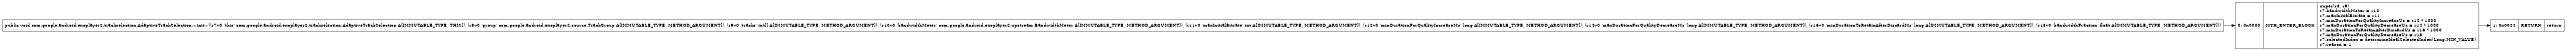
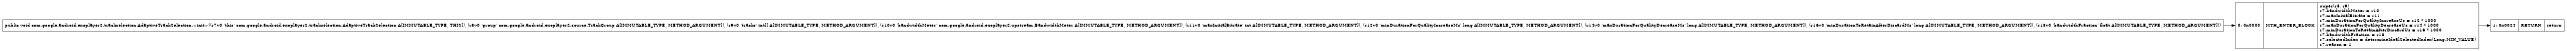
  digraph {
    rankdir=LR
    node [shape=record]
-   n1 [label="{0\:\ 0x0000|MTH_ENTER_BLOCK\l|super(r8, r9)\lr7.bandwidthMeter = r10\lr7.maxInitialBitrate = r11\lr7.minDurationForQualityIncreaseUs = r12 * 1000\lr7.maxDurationForQualityDecreaseUs = r14 * 1000\lr7.minDurationToRetainAfterDiscardUs = r16 * 1000\lr7.maxDurationForQualityDecreaseUs = r18\lr7.selectedIndex = determineIdealSelectedIndex(Long.MIN_VALUE)\lr7.reason = 1\l}"]
+   n1 [label="{0\:\ 0x0000|MTH_ENTER_BLOCK\l|super(r8, r9)\lr7.bandwidthMeter = r10\lr7.maxInitialBitrate = r11\lr7.minDurationForQualityIncreaseUs = r12 * 1000\lr7.maxDurationForQualityDecreaseUs = r14 * 1000\lr7.minDurationToRetainAfterDiscardUs = r16 * 1000\lr7.bandwidthFraction = r18\lr7.selectedIndex = determineIdealSelectedIndex(Long.MIN_VALUE)\lr7.reason = 1\l}"]
    n2 [label="{1\:\ 0x0024|RETURN\l|return\l}"]
    n3 [label="{public void com.google.android.exoplayer2.trackselection.AdaptiveTrackSelection.\<init\>((r7v0 'this' com.google.android.exoplayer2.trackselection.AdaptiveTrackSelection A[IMMUTABLE_TYPE, THIS]), (r8v0 'group' com.google.android.exoplayer2.source.TrackGroup A[IMMUTABLE_TYPE, METHOD_ARGUMENT]), (r9v0 'tracks' int[] A[IMMUTABLE_TYPE, METHOD_ARGUMENT]), (r10v0 'bandwidthMeter' com.google.android.exoplayer2.upstream.BandwidthMeter A[IMMUTABLE_TYPE, METHOD_ARGUMENT]), (r11v0 'maxInitialBitrate' int A[IMMUTABLE_TYPE, METHOD_ARGUMENT]), (r12v0 'minDurationForQualityIncreaseMs' long A[IMMUTABLE_TYPE, METHOD_ARGUMENT]), (r14v0 'maxDurationForQualityDecreaseMs' long A[IMMUTABLE_TYPE, METHOD_ARGUMENT]), (r16v0 'minDurationToRetainAfterDiscardMs' long A[IMMUTABLE_TYPE, METHOD_ARGUMENT]), (r18v0 'bandwidthFraction' float A[IMMUTABLE_TYPE, METHOD_ARGUMENT])) }"]
    n1 -> n2
    n3 -> n1
  }
